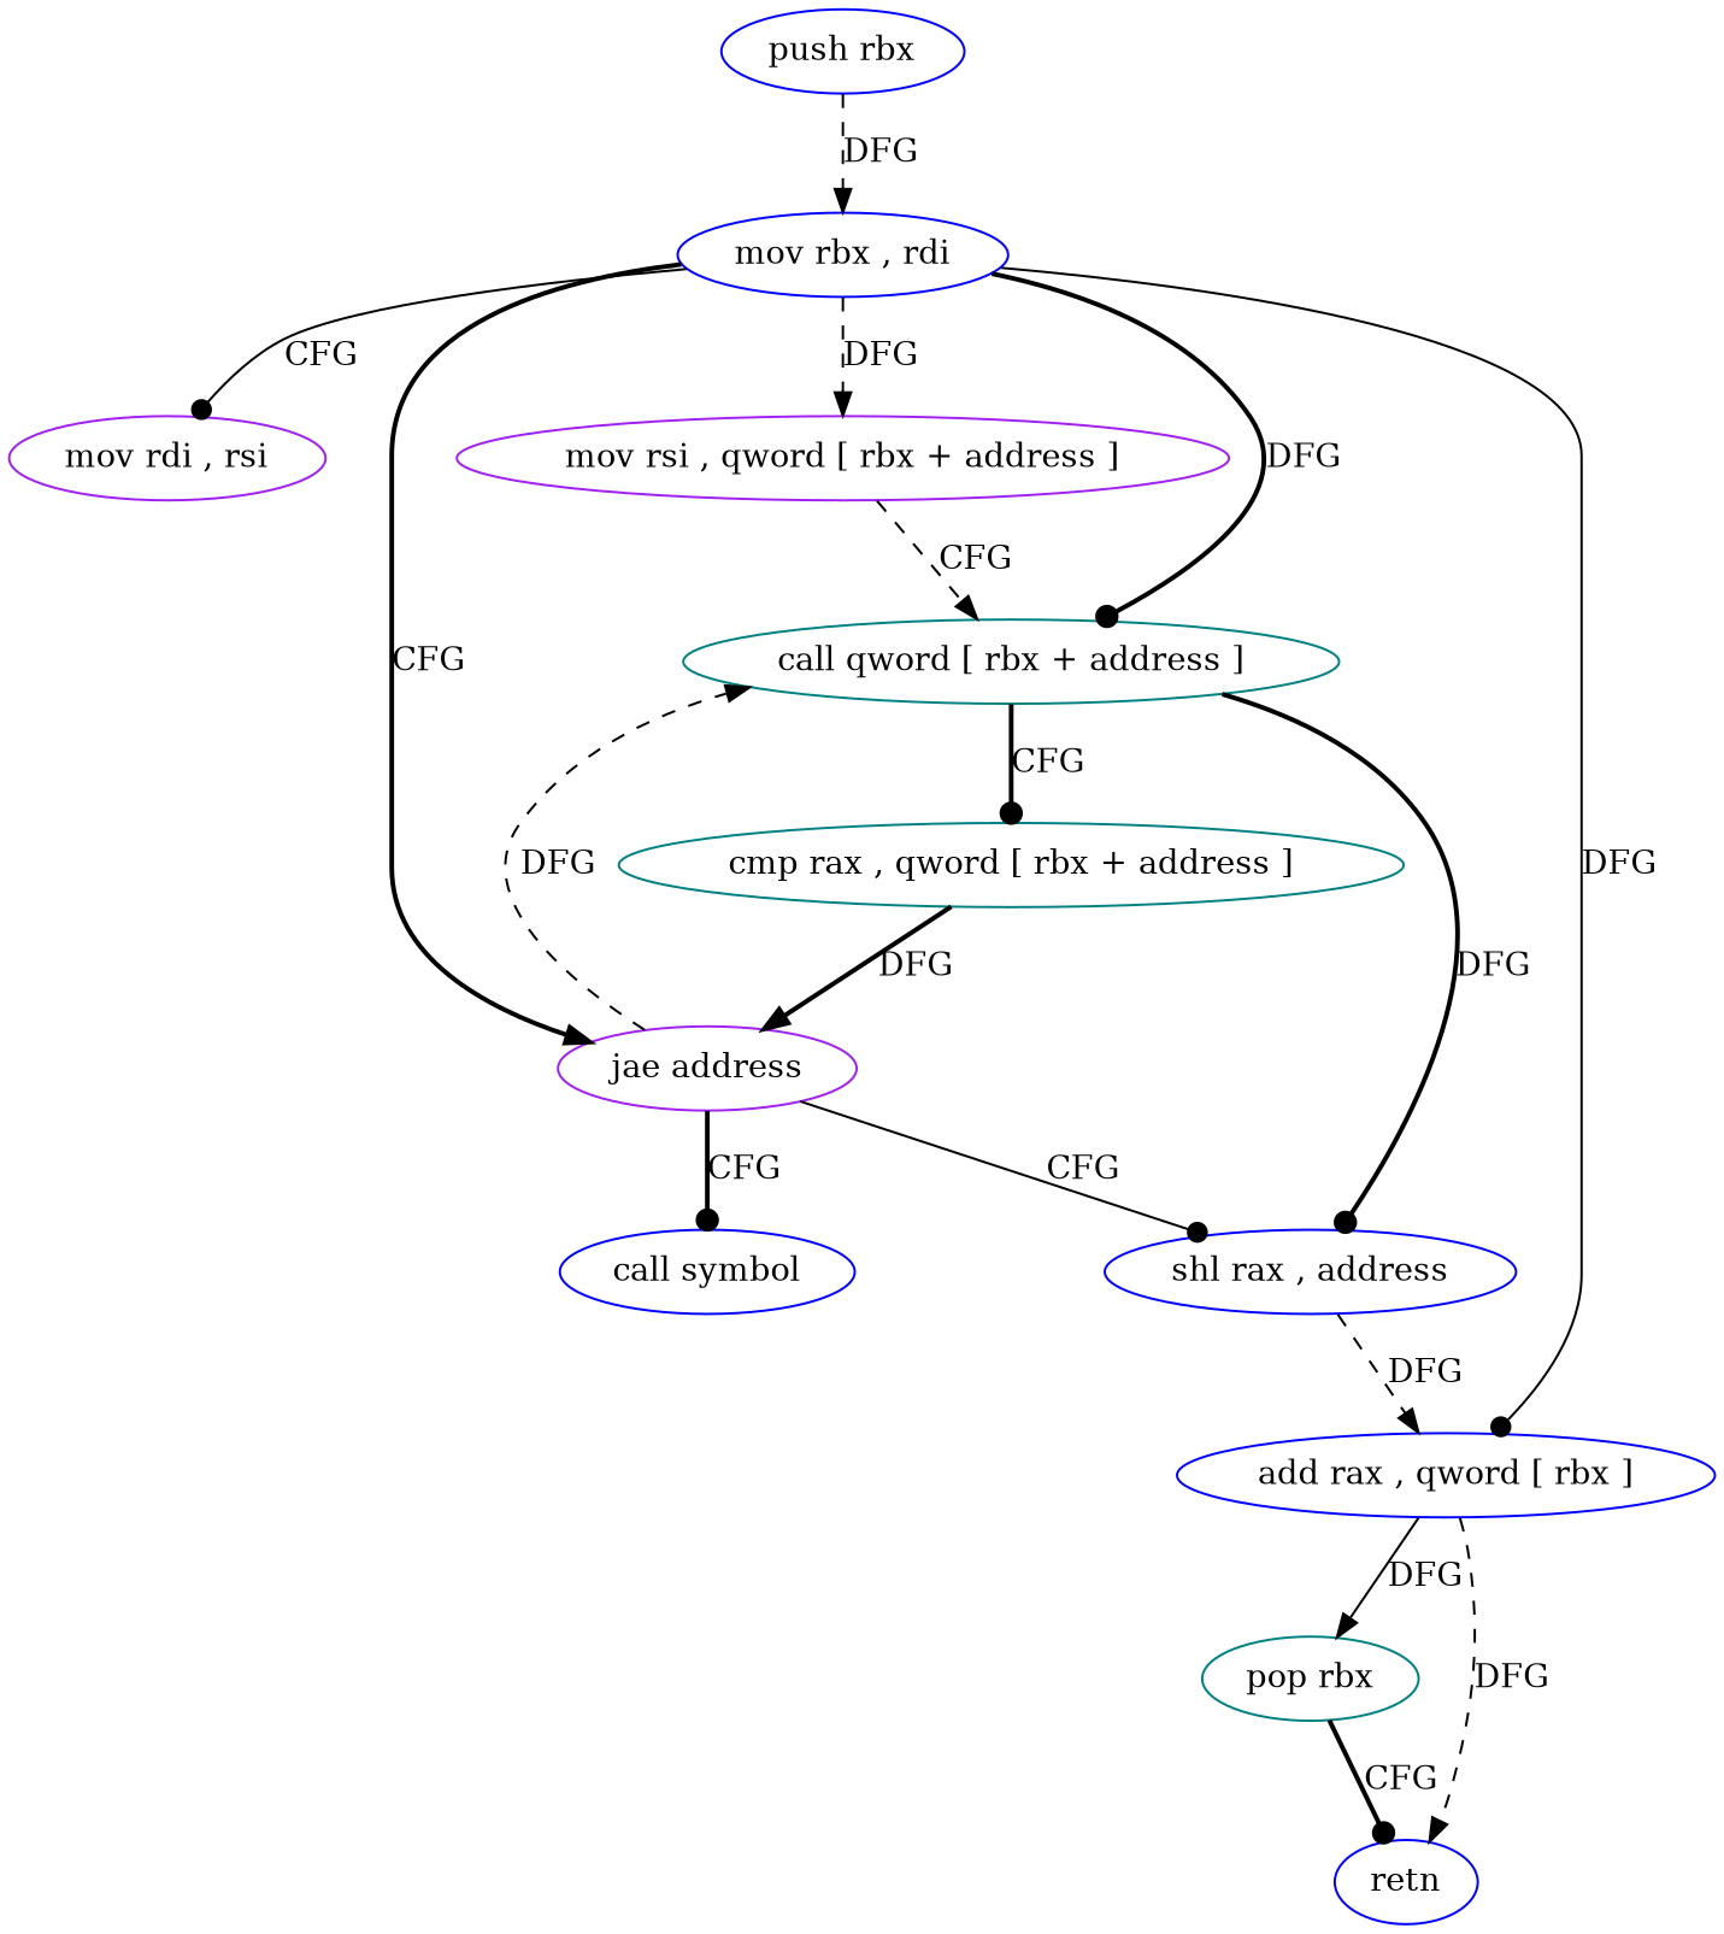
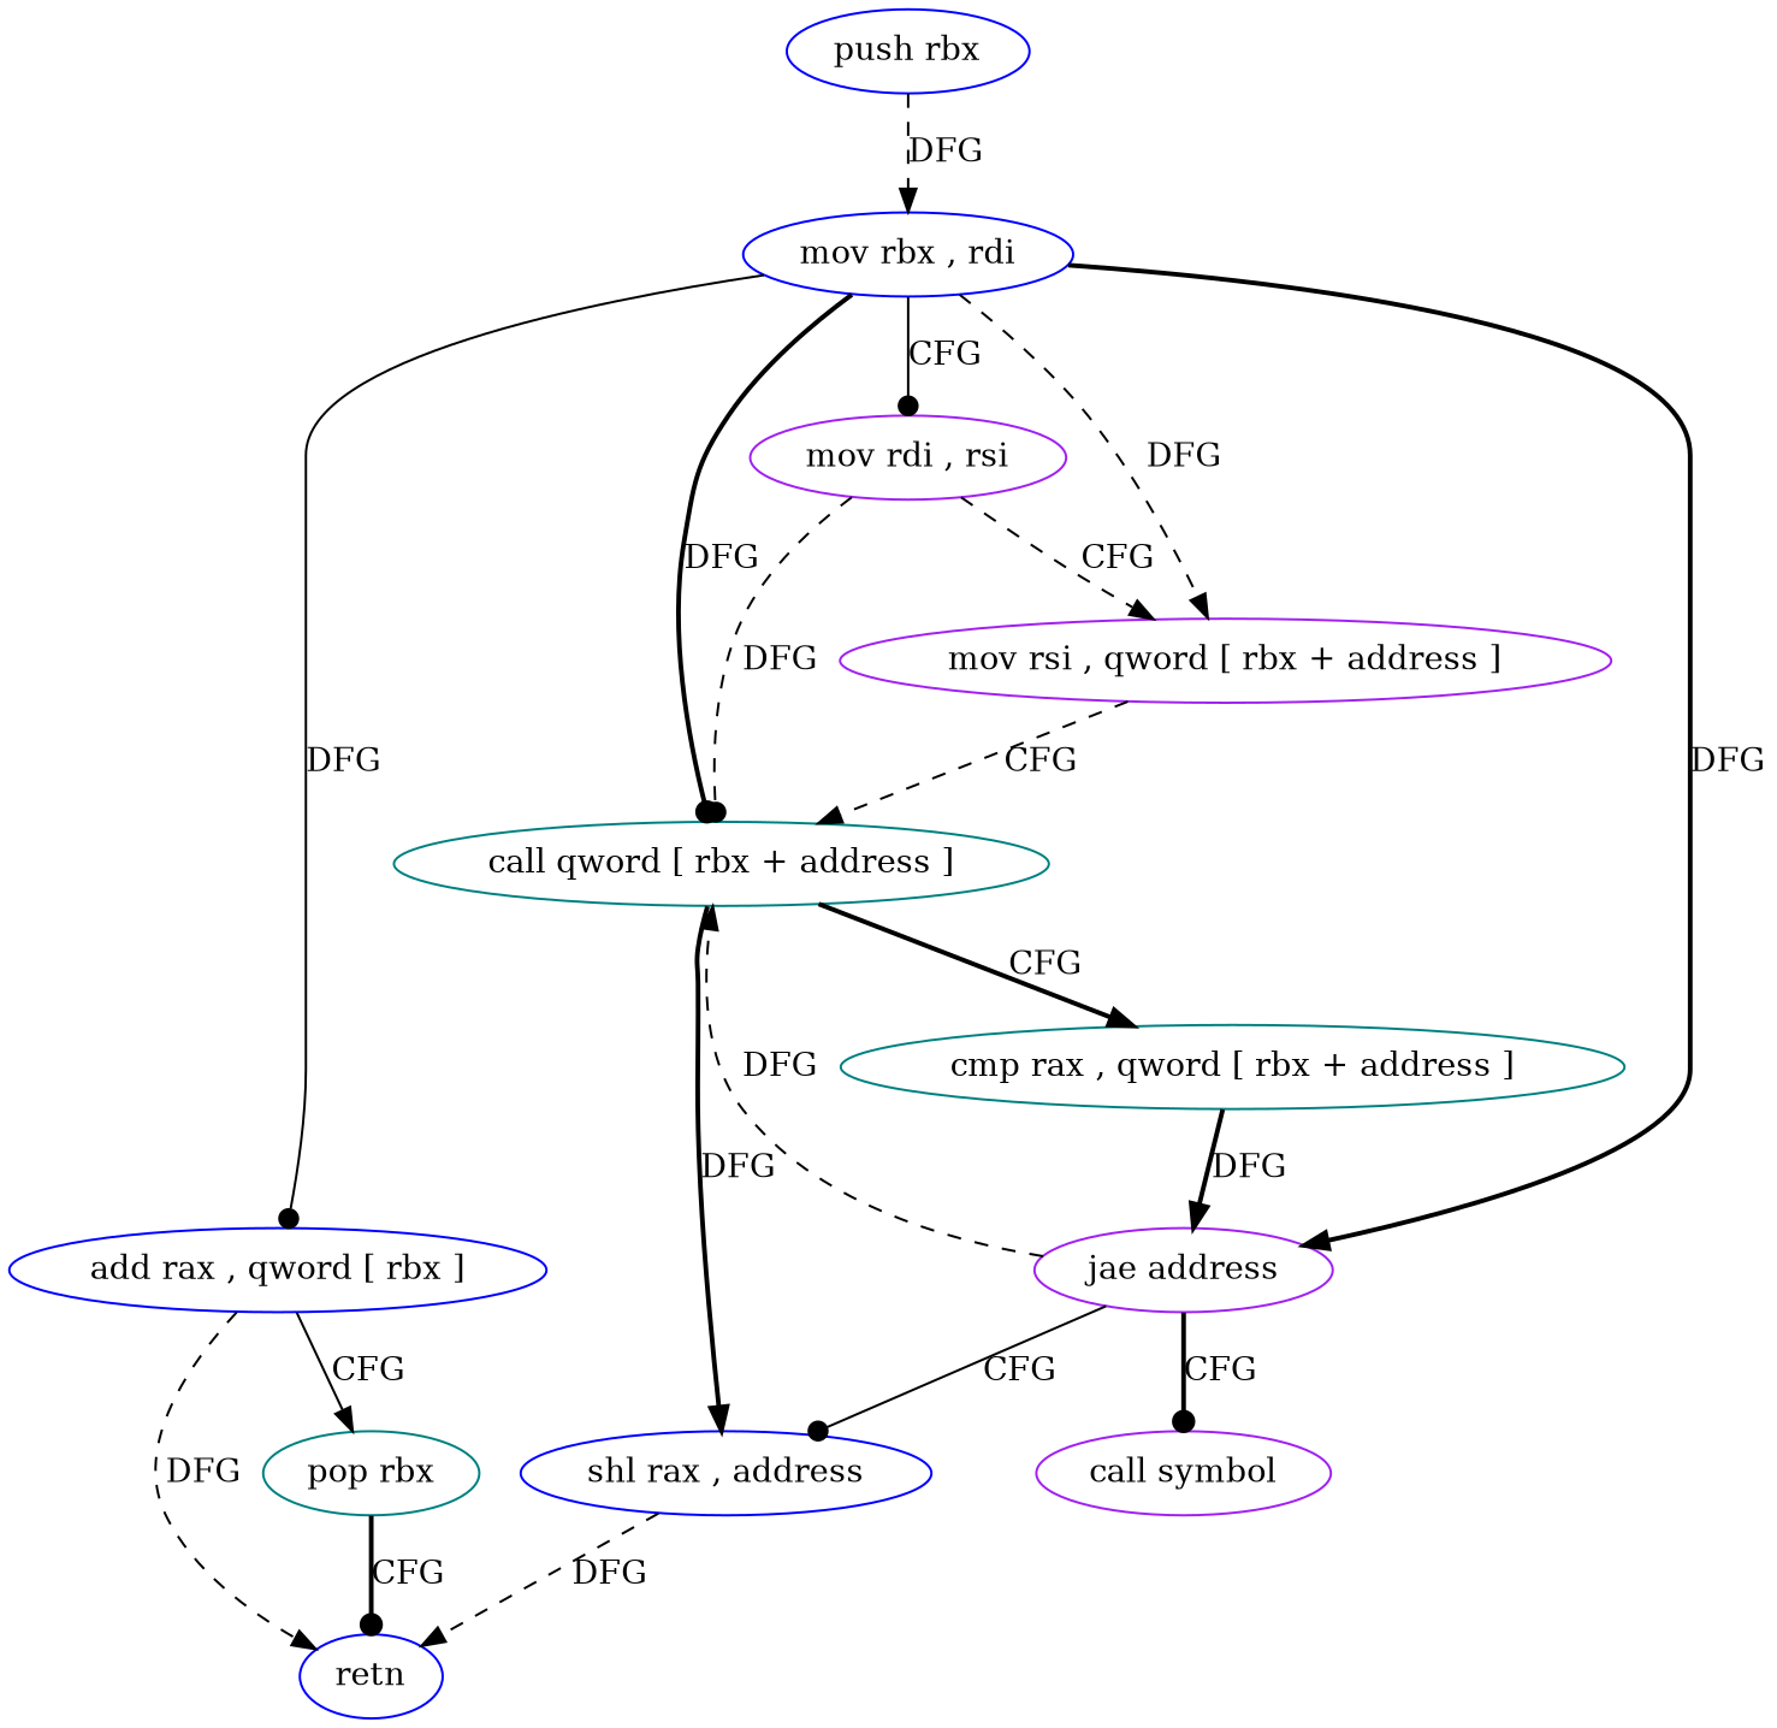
  digraph {
    node [color=blue]
    edge [arrowhead=normal style=dashed]
    n1 [label="push rbx"]
    n2 [label="mov rbx , rdi"]
    n3 [color=purple label="mov rdi , rsi"]
    n4 [color=purple label="mov rsi , qword [ rbx + address ]"]
    n5 [color=teal label="call qword [ rbx + address ]"]
    n6 [color=purple label="jae address"]
    n7 [label="add rax , qword [ rbx ]"]
    n8 [color=teal label="cmp rax , qword [ rbx + address ]"]
    n9 [label="shl rax , address"]
-   n10 [label="call symbol"]
+   n10 [color=purple label="call symbol"]
    n11 [color=teal label="pop rbx"]
    n12 [label=retn]
    n1 -> n2 [label=DFG]
    n2 -> n3 [arrowhead=dot label=CFG style=solid]
    n2 -> n4 [label=DFG]
    n2 -> n5 [arrowhead=dot label=DFG style=bold]
-   n2 -> n6 [label=CFG style=bold]
+   n2 -> n6 [label=DFG style=bold]
    n2 -> n7 [arrowhead=dot label=DFG style=solid]
+   n3 -> n4 [label=CFG]
+   n3 -> n5 [arrowhead=dot label=DFG]
    n4 -> n5 [label=CFG]
-   n5 -> n8 [arrowhead=dot label=CFG style=bold]
-   n5 -> n9 [arrowhead=dot label=DFG style=bold]
+   n5 -> n8 [label=CFG style=bold]
+   n5 -> n9 [label=DFG style=bold]
    n6 -> n5 [label=DFG]
    n6 -> n9 [arrowhead=dot label=CFG style=solid]
    n6 -> n10 [arrowhead=dot label=CFG style=bold]
-   n7 -> n11 [label=DFG style=solid]
+   n7 -> n11 [label=CFG style=solid]
    n7 -> n12 [label=DFG]
    n8 -> n6 [label=DFG style=bold]
-   n9 -> n7 [label=DFG]
+   n9 -> n12 [label=DFG]
    n11 -> n12 [arrowhead=dot label=CFG style=bold]
  }
